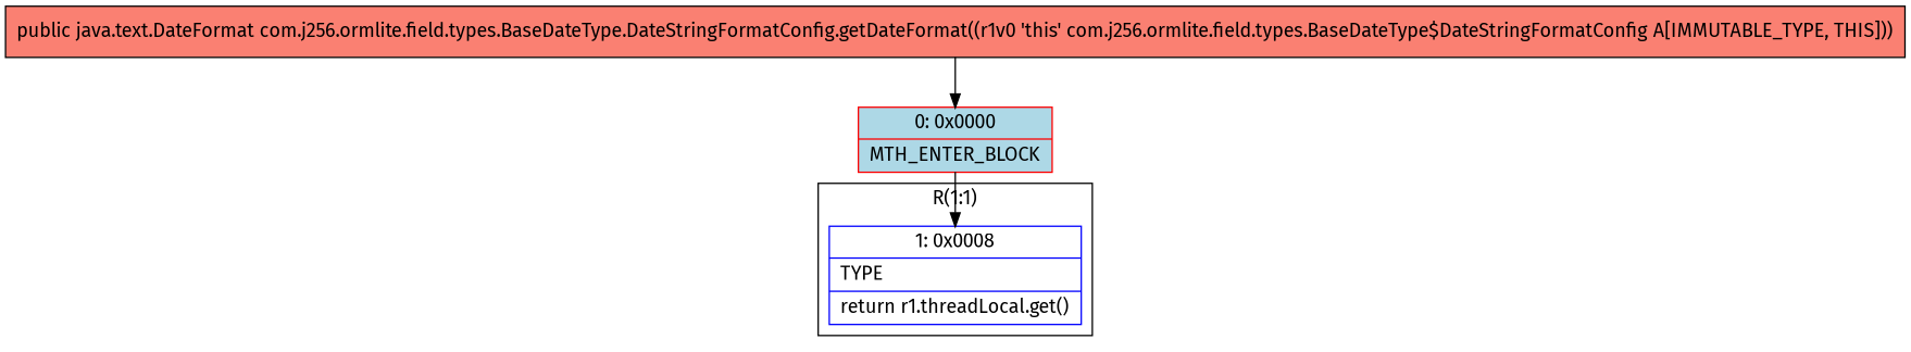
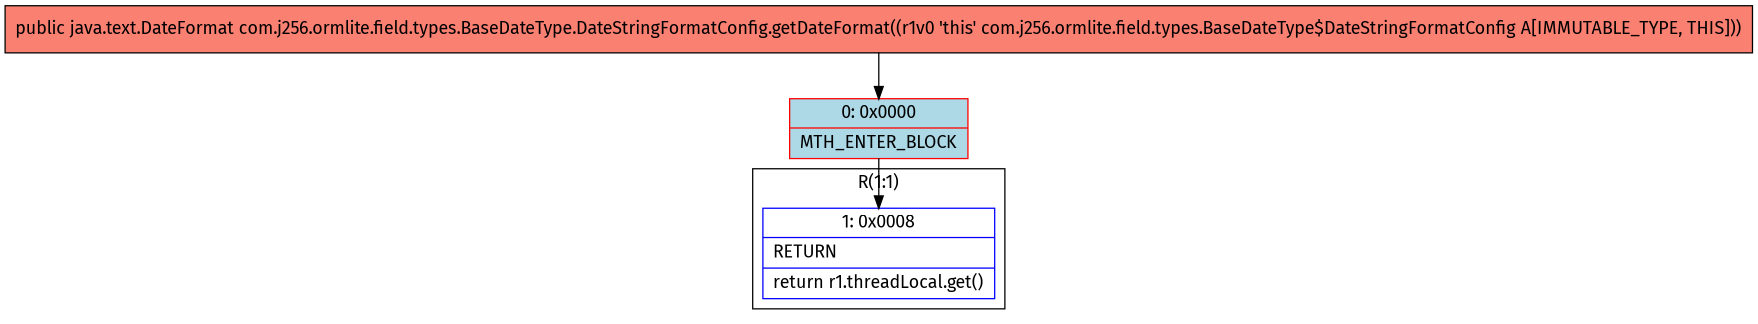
  digraph {
    fontname="Fira Sans"
    node [shape=record style=filled fontname="Fira Sans"]
    edge [fontname="Fira Sans"]
-   n1 [color=blue label="{1\:\ 0x0008|TYPE\l|return r1.threadLocal.get()\l}" fillcolor=white]
+   n1 [color=blue label="{1\:\ 0x0008|RETURN\l|return r1.threadLocal.get()\l}" fillcolor=white]
    n2 [color=red label="{0\:\ 0x0000|MTH_ENTER_BLOCK\l}" fillcolor=lightblue]
    n3 [label="{public java.text.DateFormat com.j256.ormlite.field.types.BaseDateType.DateStringFormatConfig.getDateFormat((r1v0 'this' com.j256.ormlite.field.types.BaseDateType$DateStringFormatConfig A[IMMUTABLE_TYPE, THIS])) }" fillcolor=salmon]
    subgraph cluster_1 {
      label="R(1:1)"
      n1
    }
    n2 -> n1
    n3 -> n2
  }
